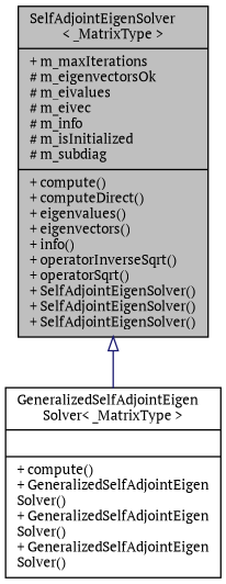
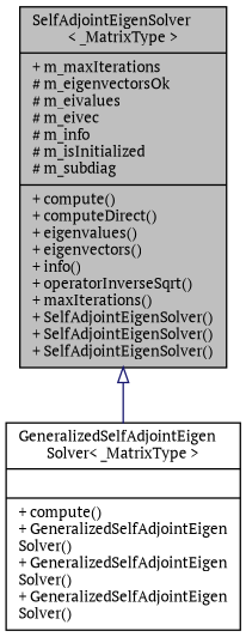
  digraph {
    fontname="PT Serif"
    node [color=black fontname="PT Serif" fontsize=10 shape=record style=filled]
-   n1 [fillcolor=grey75 fontcolor=black height=0.2 label="{SelfAdjointEigenSolver\l\< _MatrixType \>\n|+ m_maxIterations\l# m_eigenvectorsOk\l# m_eivalues\l# m_eivec\l# m_info\l# m_isInitialized\l# m_subdiag\l|+ compute()\l+ computeDirect()\l+ eigenvalues()\l+ eigenvectors()\l+ info()\l+ operatorInverseSqrt()\l+ operatorSqrt()\l+ SelfAdjointEigenSolver()\l+ SelfAdjointEigenSolver()\l+ SelfAdjointEigenSolver()\l}" width=0.4]
+   n1 [fillcolor=grey75 fontcolor=black height=0.2 label="{SelfAdjointEigenSolver\l\< _MatrixType \>\n|+ m_maxIterations\l# m_eigenvectorsOk\l# m_eivalues\l# m_eivec\l# m_info\l# m_isInitialized\l# m_subdiag\l|+ compute()\l+ computeDirect()\l+ eigenvalues()\l+ eigenvectors()\l+ info()\l+ operatorInverseSqrt()\l+ maxIterations()\l+ SelfAdjointEigenSolver()\l+ SelfAdjointEigenSolver()\l+ SelfAdjointEigenSolver()\l}" width=0.4]
    n2 [fillcolor=white height=0.2 label="{GeneralizedSelfAdjointEigen\lSolver\< _MatrixType \>\n||+ compute()\l+ GeneralizedSelfAdjointEigen\lSolver()\l+ GeneralizedSelfAdjointEigen\lSolver()\l+ GeneralizedSelfAdjointEigen\lSolver()\l}" width=0.4]
    n1 -> n2 [arrowtail=onormal color=midnightblue dir=back fontname="PT Serif" fontsize=10 labelfontname=FreeSans labelfontsize=10 style=solid]
  }
